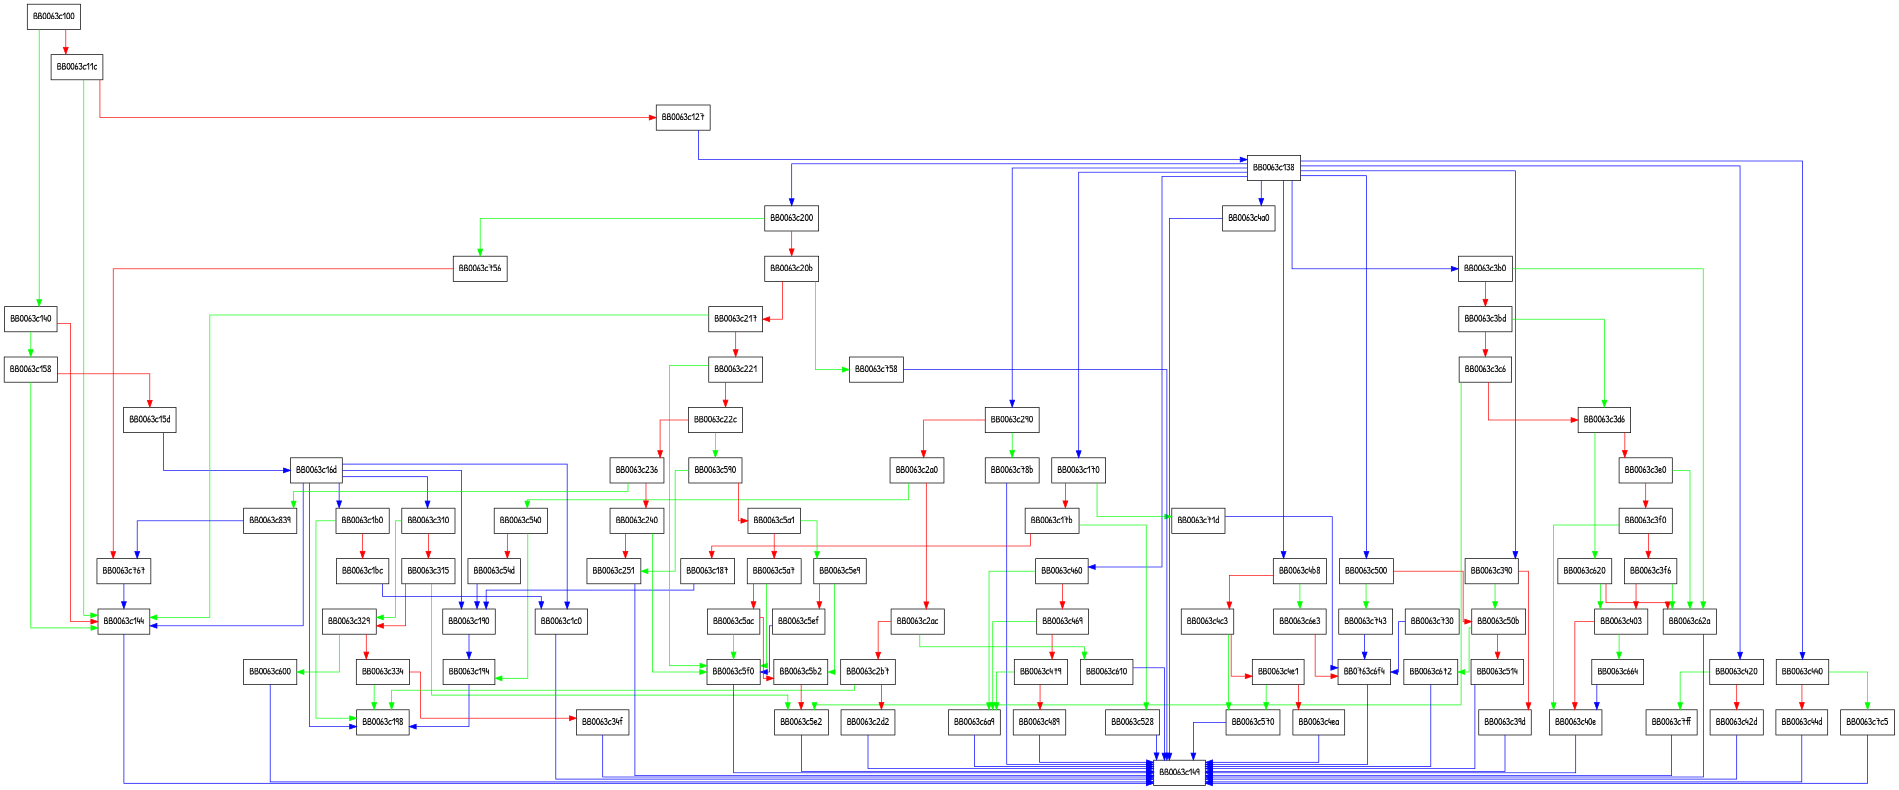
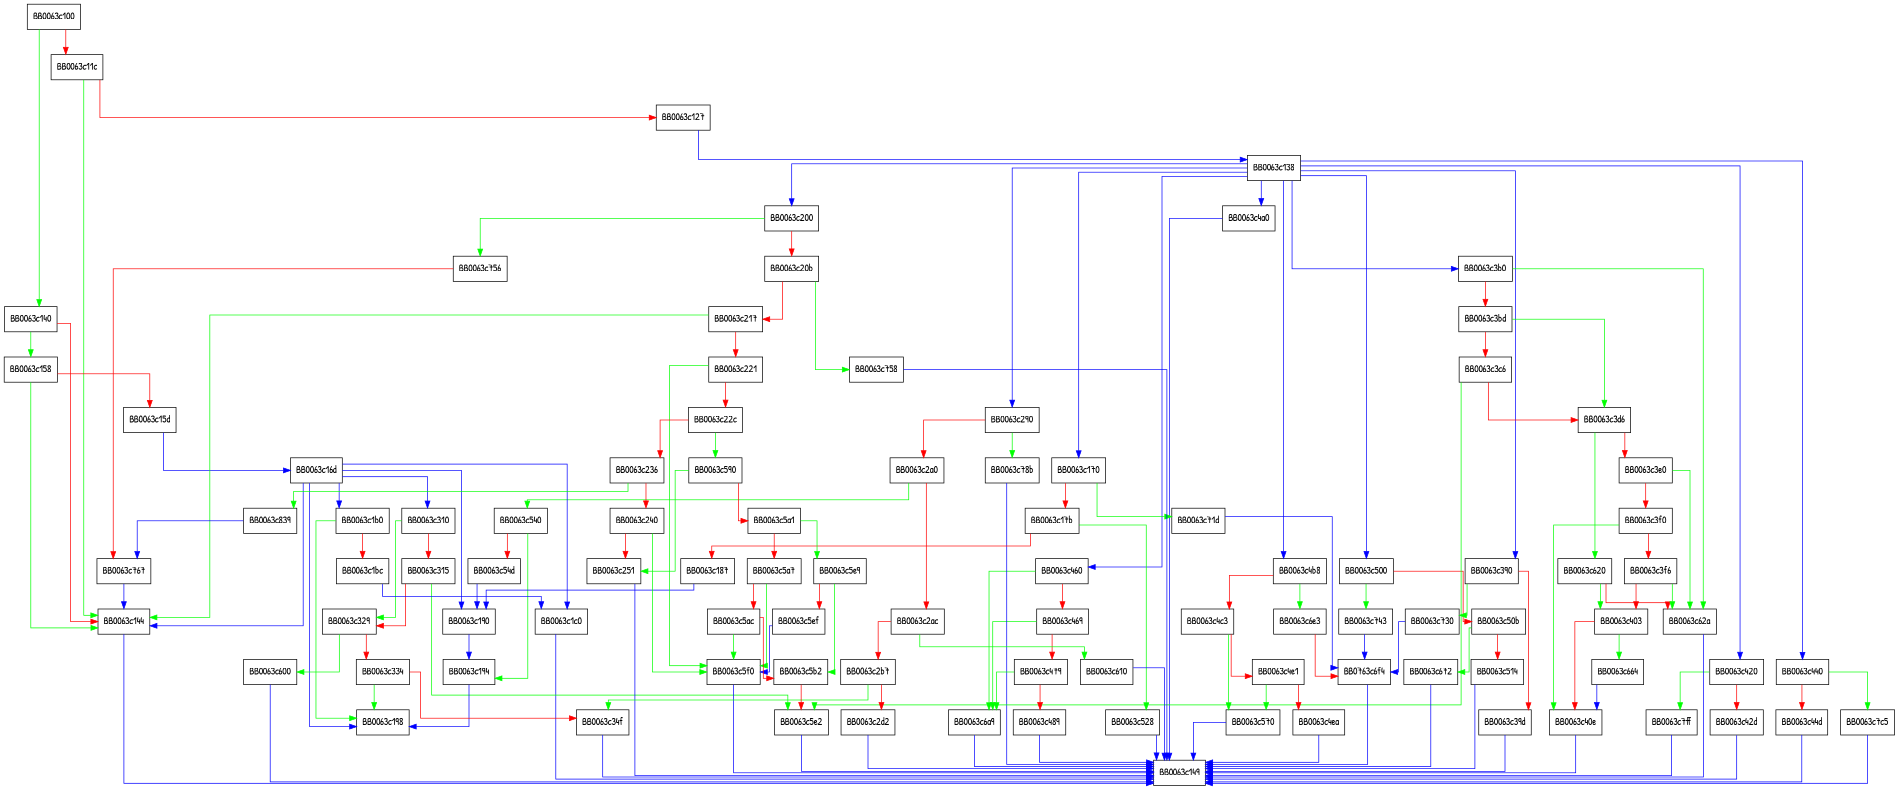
  digraph {
    fontname="Patrick Hand"
    splines=ortho
    node [fontname="Patrick Hand" shape=box]
    edge [color=blue fontname="Patrick Hand"]
    BB0063c100
    BB0063c140
    BB0063c11c
    BB0063c144
    BB0063c158
    BB0063c127
    BB0063c149
    BB0063c15d
    BB0063c138
    BB0063c3b0
    BB0063c200
    BB0063c440
    BB0063c460
    BB0063c290
    BB0063c4a0
    BB0063c170
    BB0063c4b8
    BB0063c500
    BB0063c420
    BB0063c390
    BB0063c62a
    BB0063c3bd
    BB0063c756
    BB0063c20b
    BB0063c7c5
    BB0063c44d
    BB0063c6a9
    BB0063c469
    BB0063c78b
    BB0063c2a0
    BB0063c71d
    BB0063c17b
    BB0063c6e3
    BB0063c4c3
    BB0063c743
    BB0063c50b
    BB0063c7ff
    BB0063c42d
    BB0063c730
    BB0063c39d
    BB0063c3d6
    BB0063c3c6
    BB0063c767
    n44 [label=BB0063c758]
    BB0063c217
    BB0063c479
    BB0063c540
    BB0063c2ac
    n49 [label=BB0763c6f4]
    BB0063c528
    BB0063c187
    BB0063c570
    BB0063c4e1
    BB0063c672
    BB0063c514
    BB0063c16d
    BB0063c310
    BB0063c1c0
    BB0063c1b0
    BB0063c198
    BB0063c190
    BB0063c329
    BB0063c315
    BB0063c1bc
    BB0063c194
    BB0063c600
    BB0063c334
    BB0063c5e2
    BB0063c221
    BB0063c5f0
    BB0063c22c
    BB0063c590
    BB0063c236
    BB0063c251
    BB0063c5a1
    BB0063c839
    BB0063c240
    BB0063c5e9
    BB0063c5a7
    BB0063c54d
    BB0063c610
    BB0063c2b7
    BB0063c2d2
    BB0063c34f
    BB0063c620
    BB0063c3e0
    BB0063c403
    BB0063c3f0
    BB0063c40e
    BB0063c664
    BB0063c3f6
    BB0063c489
    BB0063c4ea
    BB0063c5b2
    BB0063c5ef
    BB0063c5ac
    BB0063c100 -> BB0063c140 [color=green]
    BB0063c100 -> BB0063c11c [color=red]
    BB0063c140 -> BB0063c144 [color=red]
    BB0063c140 -> BB0063c158 [color=green]
    BB0063c11c -> BB0063c144 [color=green]
    BB0063c11c -> BB0063c127 [color=red]
    BB0063c144 -> BB0063c149
    BB0063c158 -> BB0063c144 [color=green]
    BB0063c158 -> BB0063c15d [color=red]
    BB0063c127 -> BB0063c138
    BB0063c15d -> BB0063c16d
    BB0063c138 -> BB0063c3b0
    BB0063c138 -> BB0063c200
    BB0063c138 -> BB0063c440
    BB0063c138 -> BB0063c460
    BB0063c138 -> BB0063c290
    BB0063c138 -> BB0063c4a0
    BB0063c138 -> BB0063c170
    BB0063c138 -> BB0063c4b8
    BB0063c138 -> BB0063c500
    BB0063c138 -> BB0063c420
    BB0063c138 -> BB0063c390
    BB0063c3b0 -> BB0063c62a [color=green]
    BB0063c3b0 -> BB0063c3bd [color=red]
    BB0063c200 -> BB0063c756 [color=green]
    BB0063c200 -> BB0063c20b [color=red]
    BB0063c440 -> BB0063c7c5 [color=green]
    BB0063c440 -> BB0063c44d [color=red]
    BB0063c460 -> BB0063c6a9 [color=green]
    BB0063c460 -> BB0063c469 [color=red]
    BB0063c290 -> BB0063c78b [color=green]
    BB0063c290 -> BB0063c2a0 [color=red]
    BB0063c4a0 -> BB0063c149
    BB0063c170 -> BB0063c71d [color=green]
    BB0063c170 -> BB0063c17b [color=red]
    BB0063c4b8 -> BB0063c6e3 [color=green]
    BB0063c4b8 -> BB0063c4c3 [color=red]
    BB0063c500 -> BB0063c743 [color=green]
    BB0063c500 -> BB0063c50b [color=red]
    BB0063c420 -> BB0063c7ff [color=green]
    BB0063c420 -> BB0063c42d [color=red]
-   BB0063c390 -> BB0063c50b [color=green]
+   BB0063c390 -> BB0063c730 [color=green]
    BB0063c390 -> BB0063c39d [color=red]
    BB0063c62a -> BB0063c149
    BB0063c3bd -> BB0063c3d6 [color=green]
    BB0063c3bd -> BB0063c3c6 [color=red]
    BB0063c756 -> BB0063c767 [color=red]
    BB0063c20b -> n44 [color=green]
    BB0063c20b -> BB0063c217 [color=red]
    BB0063c7c5 -> BB0063c149
    BB0063c44d -> BB0063c149
    BB0063c6a9 -> BB0063c149
    BB0063c469 -> BB0063c6a9 [color=green]
    BB0063c469 -> BB0063c479 [color=red]
    BB0063c78b -> BB0063c149
    BB0063c2a0 -> BB0063c540 [color=green]
    BB0063c2a0 -> BB0063c2ac [color=red]
    BB0063c71d -> n49
    BB0063c17b -> BB0063c528 [color=green]
    BB0063c17b -> BB0063c187 [color=red]
    BB0063c6e3 -> n49 [color=red]
    BB0063c4c3 -> BB0063c570 [color=green]
    BB0063c4c3 -> BB0063c4e1 [color=red]
    BB0063c743 -> n49
    BB0063c50b -> BB0063c672 [color=green]
    BB0063c50b -> BB0063c514 [color=red]
    BB0063c7ff -> BB0063c149
    BB0063c42d -> BB0063c149
    BB0063c730 -> n49
    BB0063c39d -> BB0063c149
    BB0063c3d6 -> BB0063c620 [color=green]
    BB0063c3d6 -> BB0063c3e0 [color=red]
    BB0063c3c6 -> BB0063c3d6 [color=red]
    BB0063c3c6 -> BB0063c5e2 [color=green]
    BB0063c767 -> BB0063c144
    n44 -> BB0063c149
    BB0063c217 -> BB0063c144 [color=green]
    BB0063c217 -> BB0063c221 [color=red]
    BB0063c479 -> BB0063c6a9 [color=green]
    BB0063c479 -> BB0063c489 [color=red]
    BB0063c540 -> BB0063c194 [color=green]
    BB0063c540 -> BB0063c54d [color=red]
    BB0063c2ac -> BB0063c610 [color=green]
    BB0063c2ac -> BB0063c2b7 [color=red]
    n49 -> BB0063c149
    BB0063c528 -> BB0063c149
    BB0063c187 -> BB0063c190
    BB0063c570 -> BB0063c149
    BB0063c4e1 -> BB0063c570 [color=green]
    BB0063c4e1 -> BB0063c4ea [color=red]
    BB0063c672 -> BB0063c149
    BB0063c514 -> BB0063c149
    BB0063c16d -> BB0063c144
    BB0063c16d -> BB0063c310
    BB0063c16d -> BB0063c1c0
    BB0063c16d -> BB0063c1b0
    BB0063c16d -> BB0063c198
    BB0063c16d -> BB0063c190
    BB0063c310 -> BB0063c329 [color=green]
    BB0063c310 -> BB0063c315 [color=red]
    BB0063c1c0 -> BB0063c149
    BB0063c1b0 -> BB0063c198 [color=green]
    BB0063c1b0 -> BB0063c1bc [color=red]
    BB0063c190 -> BB0063c194
    BB0063c329 -> BB0063c600 [color=green]
    BB0063c329 -> BB0063c334 [color=red]
    BB0063c315 -> BB0063c329 [color=red]
    BB0063c315 -> BB0063c5e2 [color=green]
    BB0063c1bc -> BB0063c1c0
    BB0063c194 -> BB0063c198
    BB0063c600 -> BB0063c149
    BB0063c334 -> BB0063c198 [color=green]
    BB0063c334 -> BB0063c34f [color=red]
    BB0063c5e2 -> BB0063c149
    BB0063c221 -> BB0063c5f0 [color=green]
    BB0063c221 -> BB0063c22c [color=red]
    BB0063c5f0 -> BB0063c149
    BB0063c22c -> BB0063c590 [color=green]
    BB0063c22c -> BB0063c236 [color=red]
    BB0063c590 -> BB0063c251 [color=green]
    BB0063c590 -> BB0063c5a1 [color=red]
    BB0063c236 -> BB0063c839 [color=green]
    BB0063c236 -> BB0063c240 [color=red]
    BB0063c251 -> BB0063c149
    BB0063c5a1 -> BB0063c5e9 [color=green]
    BB0063c5a1 -> BB0063c5a7 [color=red]
    BB0063c839 -> BB0063c767
    BB0063c240 -> BB0063c5f0 [color=green]
    BB0063c240 -> BB0063c251 [color=red]
    BB0063c5e9 -> BB0063c5b2 [color=green]
    BB0063c5e9 -> BB0063c5ef [color=red]
    BB0063c5a7 -> BB0063c5f0 [color=green]
    BB0063c5a7 -> BB0063c5ac [color=red]
    BB0063c54d -> BB0063c190
    BB0063c610 -> BB0063c149
-   BB0063c2b7 -> BB0063c198 [color=green]
+   BB0063c2b7 -> BB0063c34f [color=green]
    BB0063c2b7 -> BB0063c2d2 [color=red]
    BB0063c2d2 -> BB0063c149
    BB0063c34f -> BB0063c149
    BB0063c620 -> BB0063c62a [color=red]
    BB0063c620 -> BB0063c403 [color=green]
    BB0063c3e0 -> BB0063c62a [color=green]
    BB0063c3e0 -> BB0063c3f0 [color=red]
    BB0063c403 -> BB0063c40e [color=red]
    BB0063c403 -> BB0063c664 [color=green]
    BB0063c3f0 -> BB0063c40e [color=green]
    BB0063c3f0 -> BB0063c3f6 [color=red]
    BB0063c40e -> BB0063c149
    BB0063c664 -> BB0063c40e
    BB0063c3f6 -> BB0063c62a [color=green]
    BB0063c3f6 -> BB0063c403 [color=red]
    BB0063c489 -> BB0063c149
    BB0063c4ea -> BB0063c149
    BB0063c5b2 -> BB0063c5e2 [color=red]
    BB0063c5ef -> BB0063c5f0
    BB0063c5ac -> BB0063c5f0 [color=green]
    BB0063c5ac -> BB0063c5b2 [color=red]
  }
